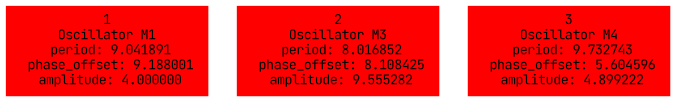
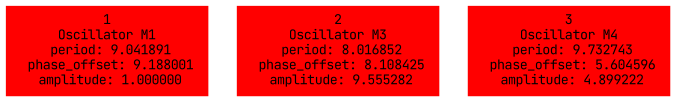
  digraph {
    forcelabels=true
    fontname="JetBrains Mono"
    node [color=red fontsize=8 shape=box style=filled fontname="JetBrains Mono"]
-   n1 [label=<1<BR />Oscillator M1<BR /> period: 9.041891<BR /> phase_offset: 9.188001<BR /> amplitude: 4.000000>]
+   n1 [label=<1<BR />Oscillator M1<BR /> period: 9.041891<BR /> phase_offset: 9.188001<BR /> amplitude: 1.000000>]
    n2 [label=<2<BR />Oscillator M3<BR /> period: 8.016852<BR /> phase_offset: 8.108425<BR /> amplitude: 9.555282>]
    n3 [label=<3<BR />Oscillator M4<BR /> period: 9.732743<BR /> phase_offset: 5.604596<BR /> amplitude: 4.899222>]
  }
